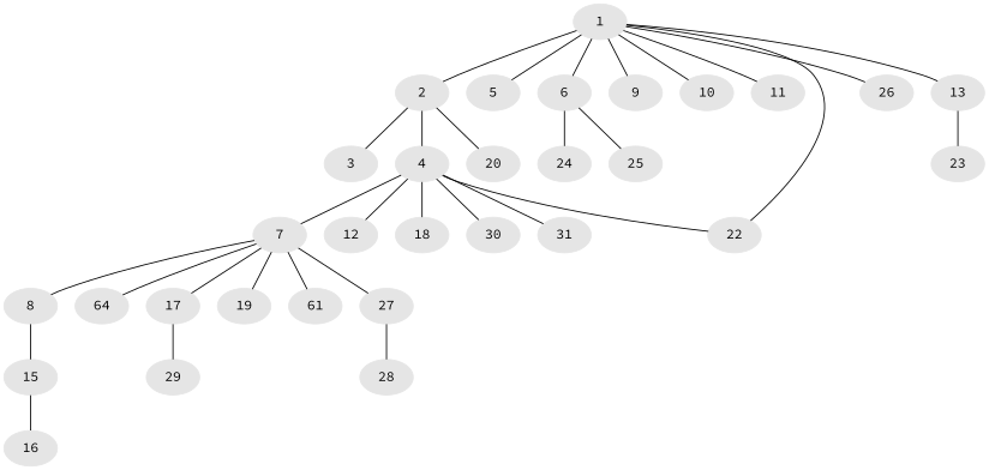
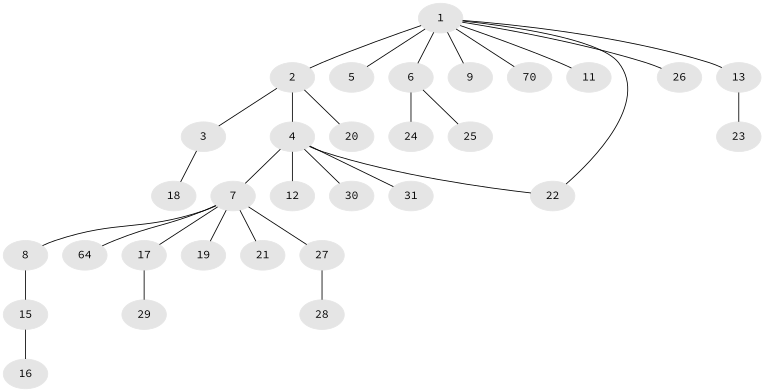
  graph {
    fontname="Source Code Pro"
    node [color=gray90 fontname="Source Code Pro" style=filled]
    edge [fontname="Source Code Pro" weight=1.0]
    1
    2
    5
    6
    9
-   10
+   10 [label=70]
    11
    22
    26
    13
    3
    4
    20
    24
    25
    7
    12
    18
    30
    31
    8
    n22 [label=64]
    17
    19
-   21 [label=61]
+   21
    27
    23
    15
    29
    28
    16
    1 -- 2
    1 -- 5 [weight=4.0]
    1 -- 6
    1 -- 9
    1 -- 10
    1 -- 11
    1 -- 22
    1 -- 26
    1 -- 13
    2 -- 3
    2 -- 4
    2 -- 20
    6 -- 24
    6 -- 25
    13 -- 23 [weight=2.0]
    4 -- 22
    4 -- 7
    4 -- 12
-   4 -- 18
+   3 -- 18
    4 -- 30
    4 -- 31
    7 -- 8
    7 -- n22
    7 -- 17
    7 -- 19
    7 -- 21 [weight=3.0]
    7 -- 27
    8 -- 15
    17 -- 29
    27 -- 28
    15 -- 16 [weight=4.0]
  }
